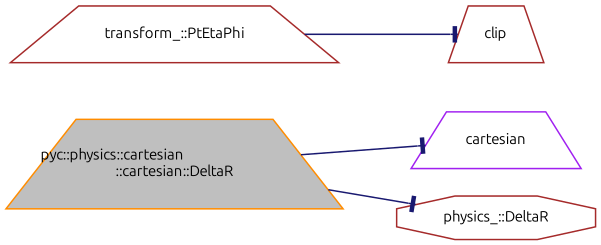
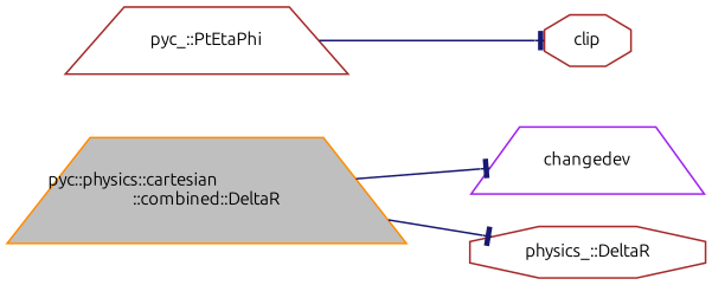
  digraph {
    fontname=Ubuntu
    rankdir=LR
    node [color=brown fillcolor=white fontname=Ubuntu fontsize=10 shape=trapezium style=filled]
    edge [arrowhead=tee color=midnightblue fontname=Ubuntu fontsize=10 labelfontname=Helvetica labelfontsize=10 style=solid]
-   n1 [color=darkorange fillcolor=grey75 fontcolor=black height=0.2 label="pyc::physics::cartesian\l::cartesian::DeltaR" width=0.4]
-   n2 [color=purple height=0.2 label=cartesian width=0.4]
+   n1 [color=darkorange fillcolor=grey75 fontcolor=black height=0.2 label="pyc::physics::cartesian\l::combined::DeltaR" width=0.4]
+   n2 [color=purple height=0.2 label=changedev width=0.4]
    n3 [height=0.2 label="physics_::DeltaR" shape=octagon width=0.4]
-   n4 [height=0.2 label="transform_::PtEtaPhi" width=0.4]
-   n5 [height=0.2 label=clip width=0.4]
+   n4 [height=0.2 label="pyc_::PtEtaPhi" width=0.4]
+   n5 [height=0.2 label=clip shape=octagon width=0.4]
    n1 -> n2
    n1 -> n3
    n4 -> n5
  }
